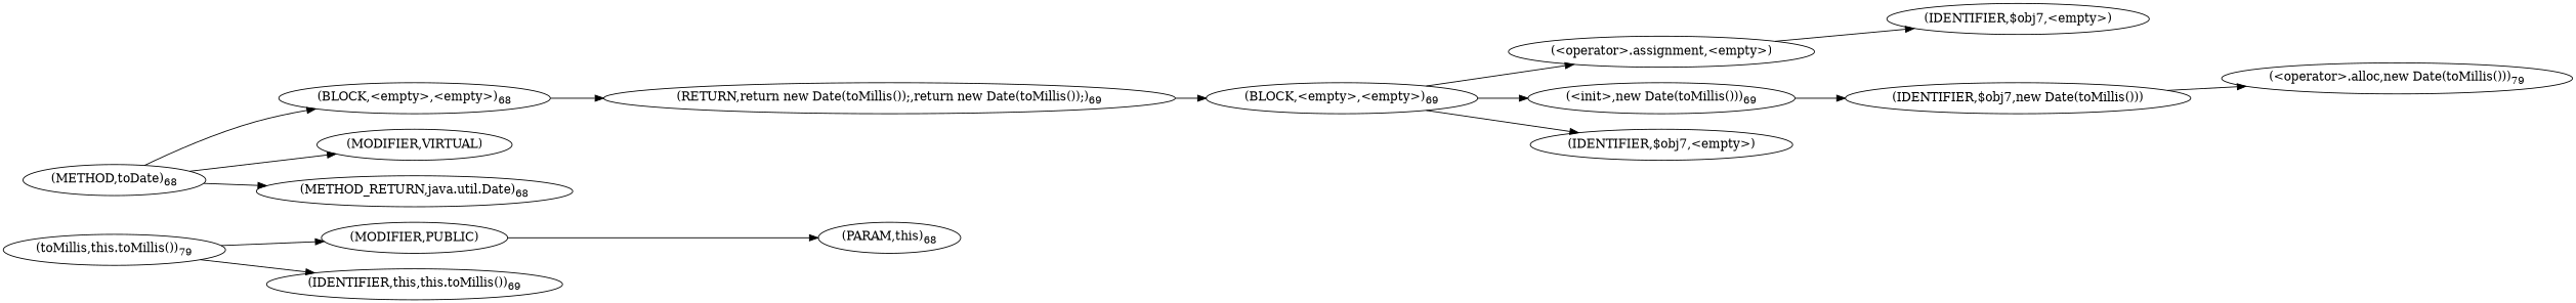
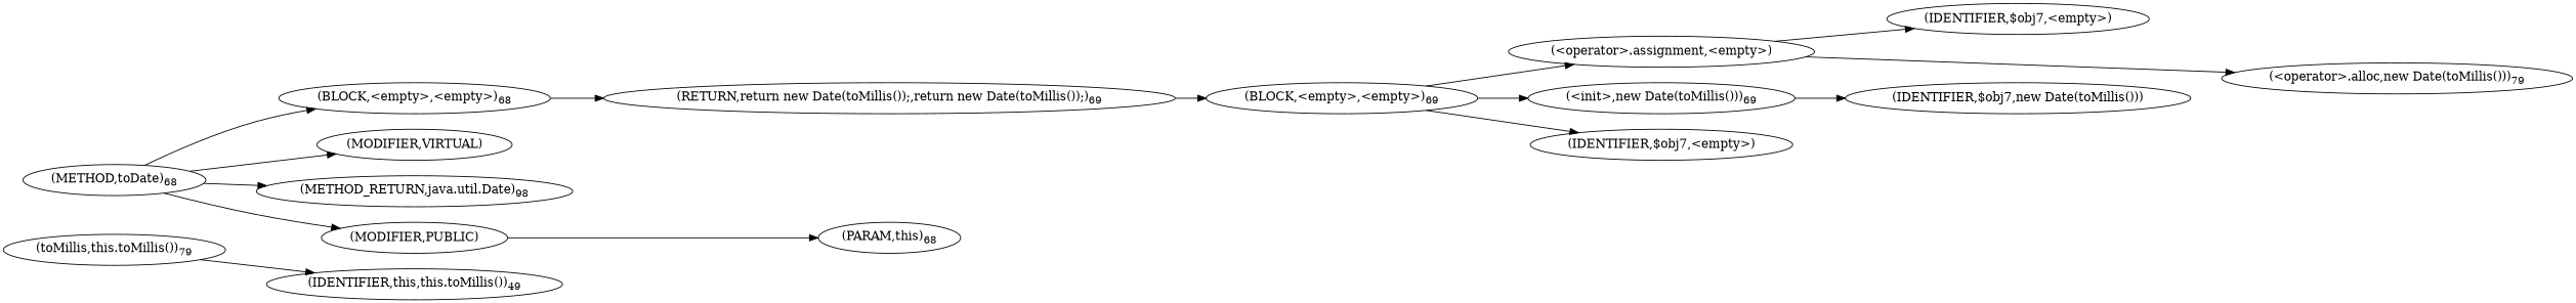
  digraph {
    rankdir=LR
    n1 [label=<(METHOD,toDate)<SUB>68</SUB>>]
    n2 [label=<(BLOCK,&lt;empty&gt;,&lt;empty&gt;)<SUB>68</SUB>>]
    n3 [label=<(MODIFIER,PUBLIC)>]
    n4 [label=<(MODIFIER,VIRTUAL)>]
-   n5 [label=<(METHOD_RETURN,java.util.Date)<SUB>68</SUB>>]
+   n5 [label=<(METHOD_RETURN,java.util.Date)<SUB>98</SUB>>]
    n6 [label=<(PARAM,this)<SUB>68</SUB>>]
    n7 [label=<(RETURN,return new Date(toMillis());,return new Date(toMillis());)<SUB>69</SUB>>]
    n8 [label=<(BLOCK,&lt;empty&gt;,&lt;empty&gt;)<SUB>69</SUB>>]
    n9 [label=<(&lt;operator&gt;.assignment,&lt;empty&gt;)>]
    n10 [label=<(&lt;init&gt;,new Date(toMillis()))<SUB>69</SUB>>]
    n11 [label=<(IDENTIFIER,$obj7,&lt;empty&gt;)>]
    n12 [label=<(IDENTIFIER,$obj7,&lt;empty&gt;)>]
    n13 [label=<(&lt;operator&gt;.alloc,new Date(toMillis()))<SUB>79</SUB>>]
    n14 [label=<(IDENTIFIER,$obj7,new Date(toMillis()))>]
    n15 [label=<(toMillis,this.toMillis())<SUB>79</SUB>>]
-   n16 [label=<(IDENTIFIER,this,this.toMillis())<SUB>69</SUB>>]
+   n16 [label=<(IDENTIFIER,this,this.toMillis())<SUB>49</SUB>>]
    n1 -> n2
-   n15 -> n3
+   n1 -> n3
    n1 -> n4
    n1 -> n5
    n2 -> n7
    n3 -> n6
    n7 -> n8
    n8 -> n9
    n8 -> n10
    n8 -> n11
    n9 -> n12
-   n14 -> n13
+   n9 -> n13
    n10 -> n14
    n15 -> n16
  }
